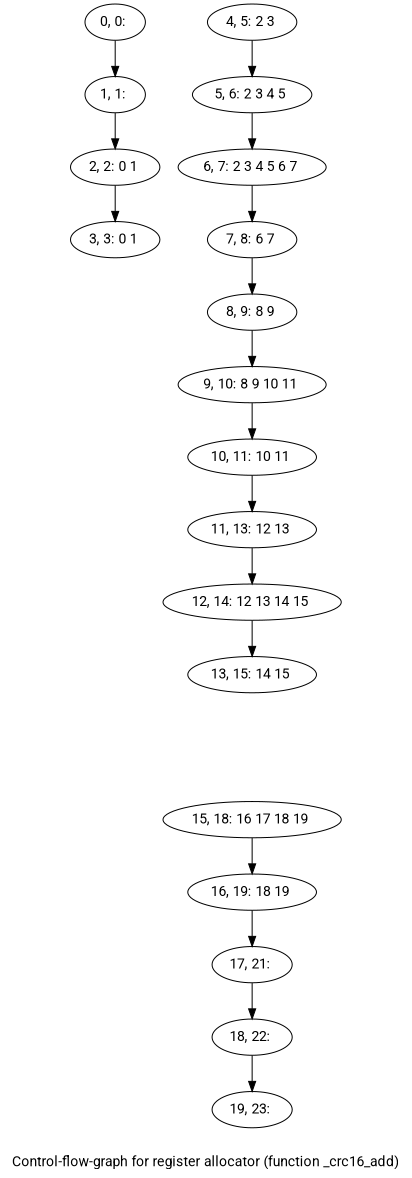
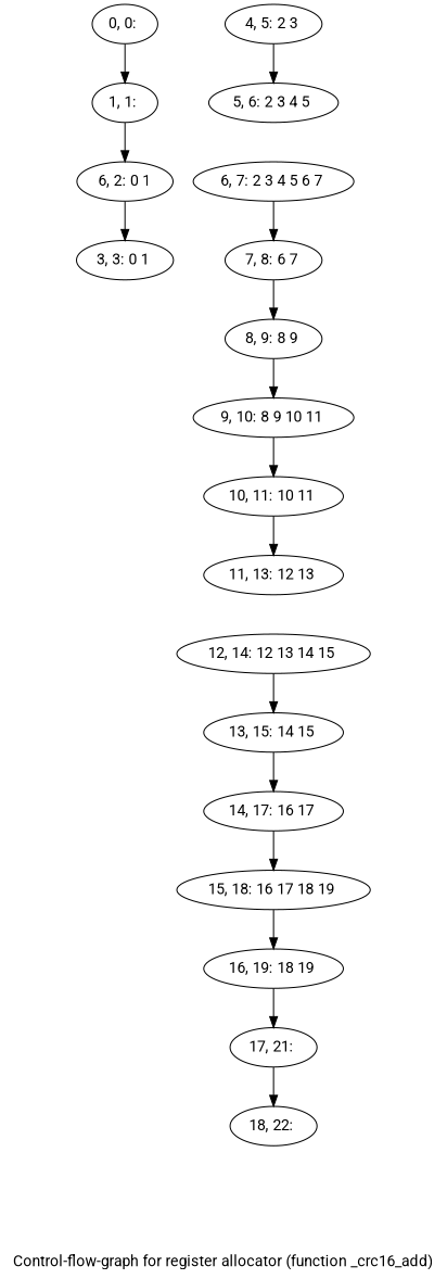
  digraph {
    fontname=Roboto
    label="Control-flow-graph for register allocator (function _crc16_add)"
    node [fontname=Roboto]
    edge [fontname=Roboto]
    n1 [label="0, 0: "]
    n2 [label="1, 1: "]
-   n3 [label="2, 2: 0 1 "]
+   n3 [label="6, 2: 0 1"]
    n4 [label="3, 3: 0 1 "]
    n5 [label="4, 5: 2 3 "]
    n6 [label="5, 6: 2 3 4 5 "]
    n7 [label="6, 7: 2 3 4 5 6 7 "]
    n8 [label="7, 8: 6 7 "]
    n9 [label="8, 9: 8 9 "]
    n10 [label="9, 10: 8 9 10 11 "]
    n11 [label="10, 11: 10 11 "]
    n12 [label="11, 13: 12 13 "]
    n13 [label="12, 14: 12 13 14 15 "]
    n14 [label="13, 15: 14 15 "]
+   n15 [label="14, 17: 16 17 "]
    n16 [label="15, 18: 16 17 18 19 "]
    n17 [label="16, 19: 18 19 "]
    n18 [label="17, 21: "]
    n19 [label="18, 22: "]
-   n20 [label="19, 23: "]
    n1 -> n2
    n2 -> n3
    n3 -> n4
    n5 -> n6
-   n6 -> n7
    n7 -> n8
    n8 -> n9
    n9 -> n10
    n10 -> n11
    n11 -> n12
-   n12 -> n13
    n13 -> n14
+   n14 -> n15
+   n15 -> n16
    n16 -> n17
    n17 -> n18
    n18 -> n19
-   n19 -> n20
  }
